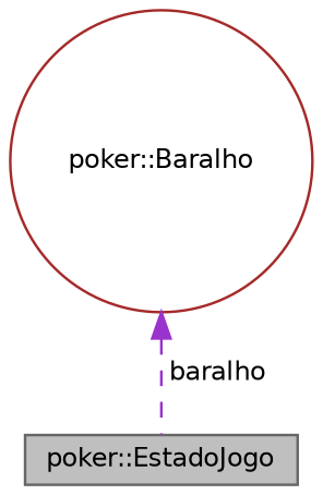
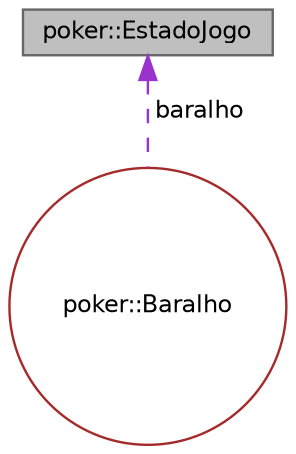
  digraph {
    node [fontname=Helvetica fontsize=10 style=filled]
    n1 [color=gray40 fillcolor=grey75 fontcolor=black height=0.2 label="poker::EstadoJogo" shape=box width=0.4]
    n2 [color=brown fillcolor=white height=0.2 label="poker::Baralho" shape=circle width=0.4]
-   n2 -> n1 [color=darkorchid3 dir=back fontname=Helvetica fontsize=10 label=" baralho" labelfontname=Helvetica labelfontsize=10 style=dashed]
+   n1 -> n2 [color=darkorchid3 dir=back fontname=Helvetica fontsize=10 label=" baralho" labelfontname=Helvetica labelfontsize=10 style=dashed]
  }
